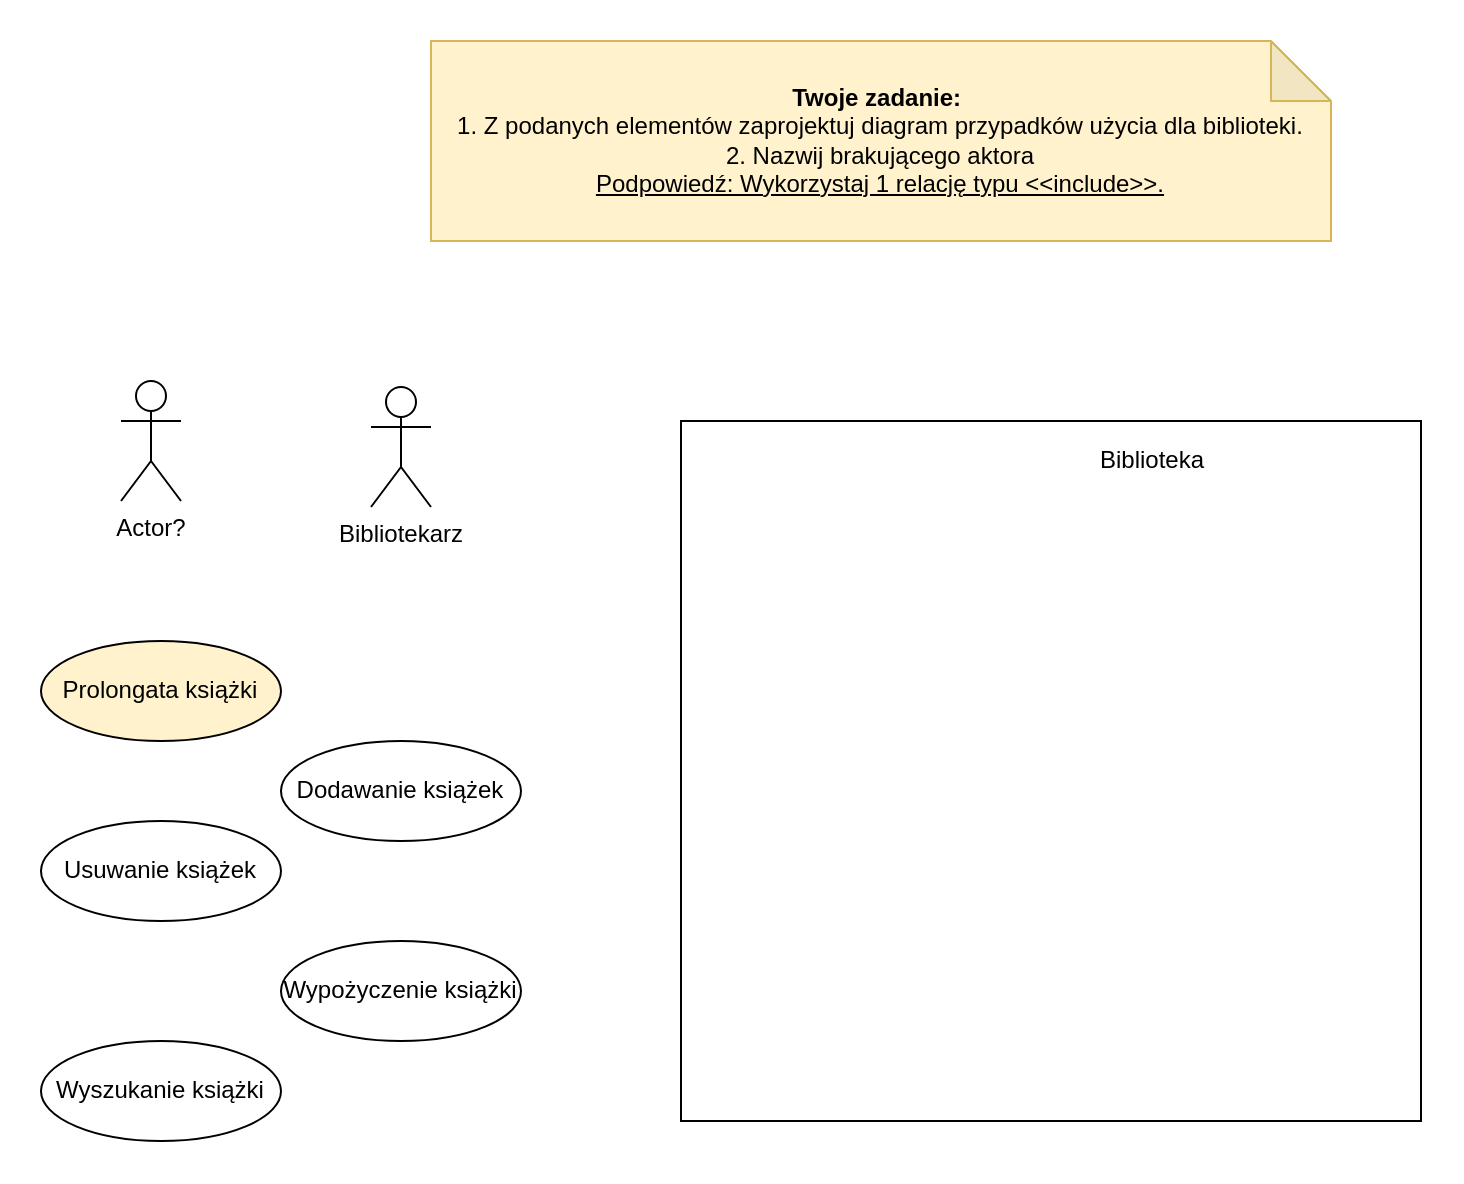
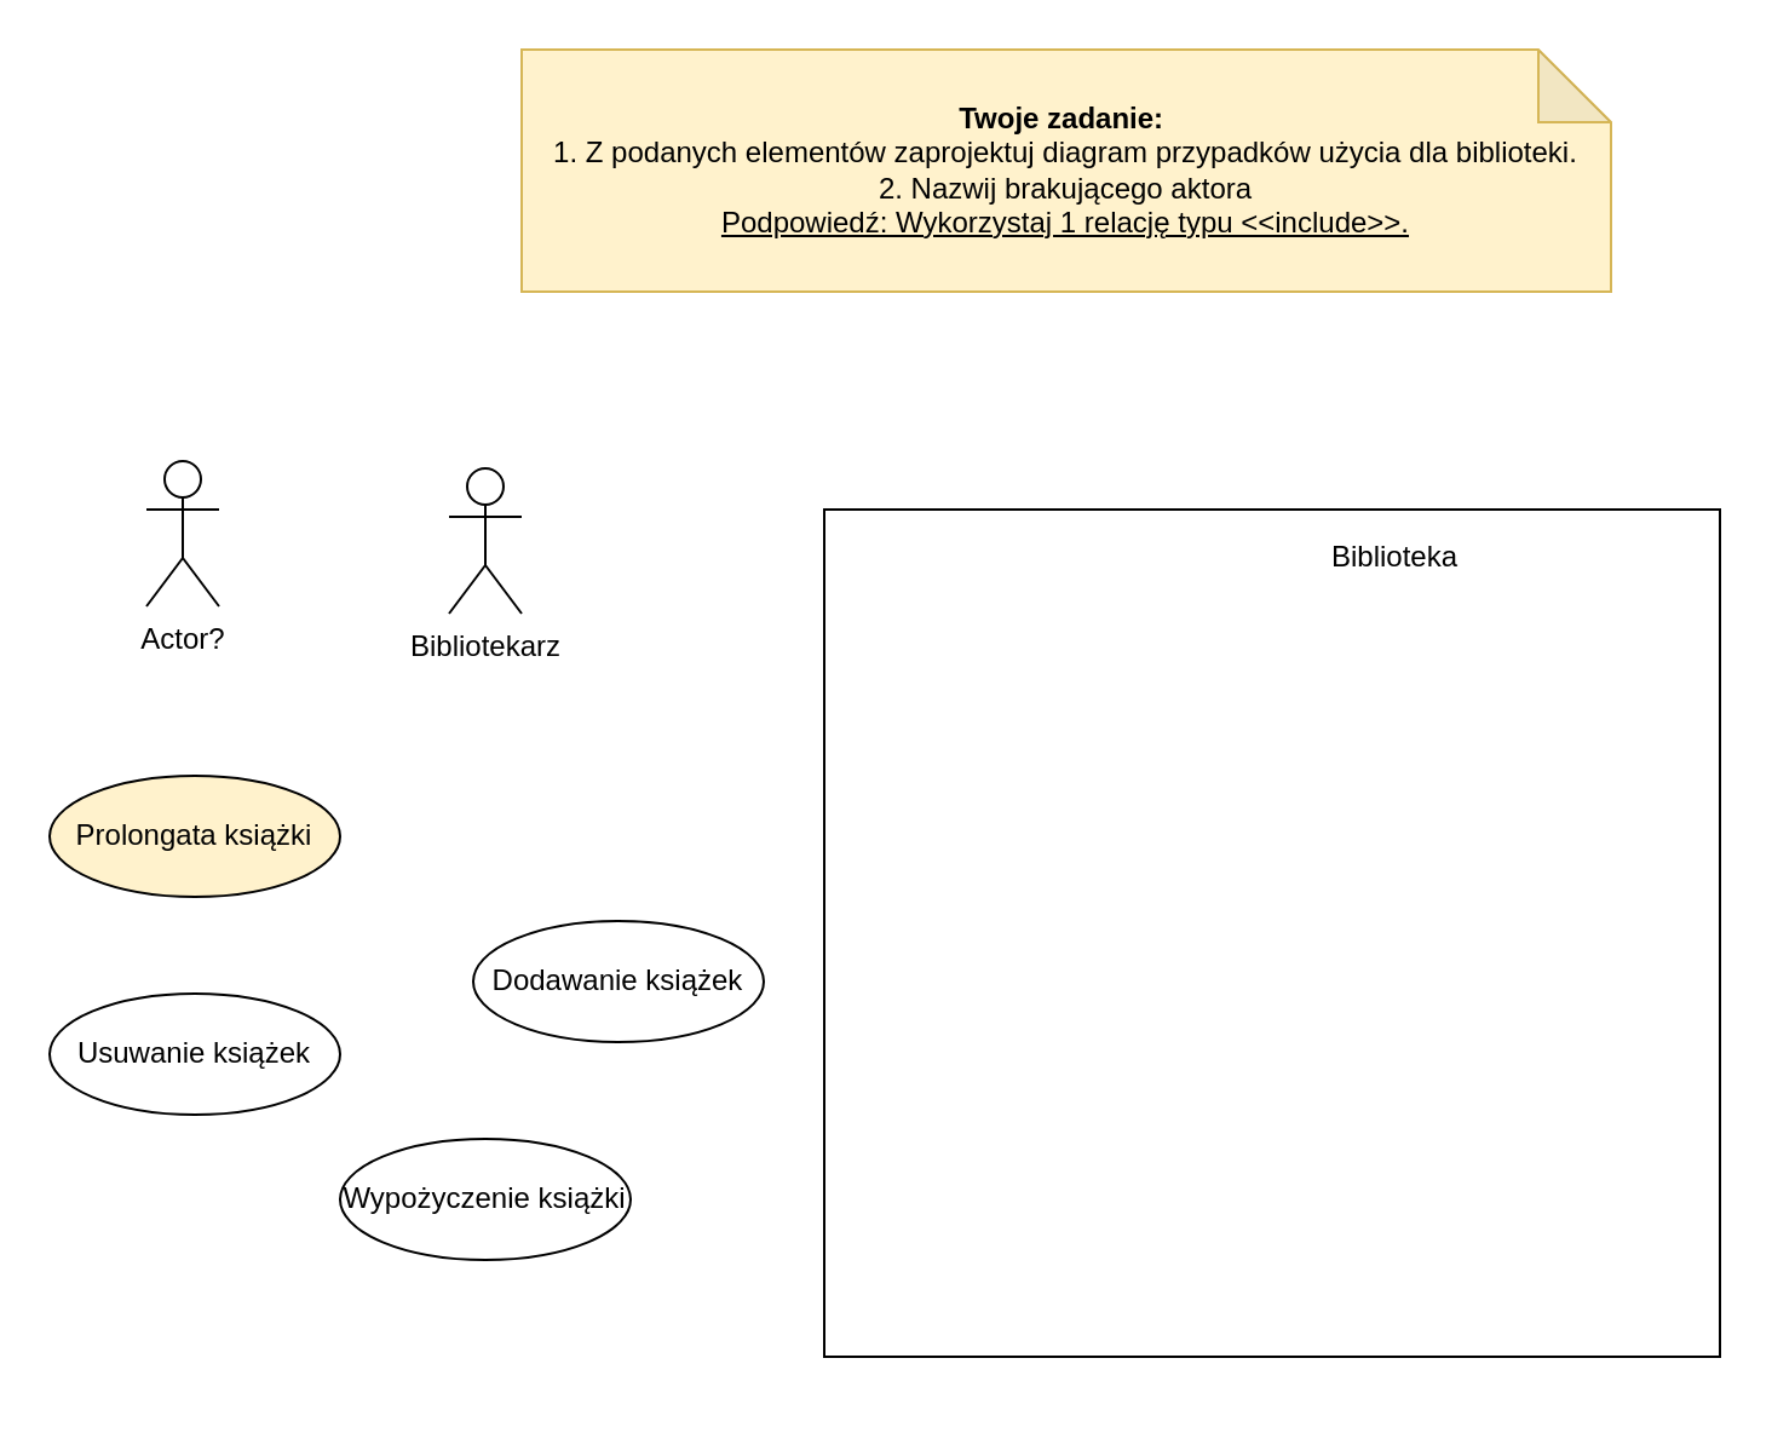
  <mxCell id="0" />
  <mxCell id="1" parent="0" />
  <mxCell id="2" value="" style="rounded=0;whiteSpace=wrap;html=1;" vertex="1" parent="1"><mxGeometry x="340" y="210" width="370" height="350" as="geometry" /></mxCell>
  <mxCell id="3" value="Bibliotekarz" style="shape=umlActor;verticalLabelPosition=bottom;verticalAlign=top;html=1;outlineConnect=0;" vertex="1" parent="1"><mxGeometry x="185" y="193" width="30" height="60" as="geometry" /></mxCell>
  <mxCell id="4" value="Actor?" style="shape=umlActor;verticalLabelPosition=bottom;verticalAlign=top;html=1;outlineConnect=0;" vertex="1" parent="1"><mxGeometry x="60" y="190" width="30" height="60" as="geometry" /></mxCell>
- <mxCell id="5" value="Dodawanie książek" style="ellipse;whiteSpace=wrap;html=1;" vertex="1" parent="1"><mxGeometry x="140" y="370" width="120" height="50" as="geometry" /></mxCell>
- <mxCell id="6" value="Wyszukanie książki" style="ellipse;whiteSpace=wrap;html=1;" vertex="1" parent="1"><mxGeometry x="20" y="520" width="120" height="50" as="geometry" /></mxCell>
+ <mxCell id="5" value="Dodawanie książek" style="ellipse;whiteSpace=wrap;html=1;" vertex="1" parent="1"><mxGeometry x="195" y="380" width="120" height="50" as="geometry" /></mxCell>
  <mxCell id="7" value="Usuwanie książek" style="ellipse;whiteSpace=wrap;html=1;" vertex="1" parent="1"><mxGeometry x="20" y="410" width="120" height="50" as="geometry" /></mxCell>
  <mxCell id="8" value="Wypożyczenie książki" style="ellipse;whiteSpace=wrap;html=1;" vertex="1" parent="1"><mxGeometry x="140" y="470" width="120" height="50" as="geometry" /></mxCell>
  <mxCell id="9" value="Prolongata książki" style="ellipse;whiteSpace=wrap;html=1;fillColor=#fff2cc;" vertex="1" parent="1"><mxGeometry x="20" y="320" width="120" height="50" as="geometry" /></mxCell>
  <mxCell id="10" value="Biblioteka" style="text;html=1;strokeColor=none;fillColor=none;align=center;verticalAlign=middle;whiteSpace=wrap;rounded=0;" vertex="1" parent="1"><mxGeometry x="546" y="215" width="60" height="30" as="geometry" /></mxCell>
  <mxCell id="11" value="&lt;b&gt;Twoje zadanie:&amp;nbsp;&lt;/b&gt;&lt;br&gt;1. Z podanych elementów zaprojektuj diagram przypadków użycia dla biblioteki.&lt;br&gt;2. Nazwij brakującego aktora&lt;br&gt;&lt;u&gt;Podpowiedź: Wykorzystaj 1 relację typu &amp;lt;&amp;lt;include&amp;gt;&amp;gt;.&lt;/u&gt;" style="shape=note;whiteSpace=wrap;html=1;backgroundOutline=1;darkOpacity=0.05;fillColor=#fff2cc;strokeColor=#d6b656;" vertex="1" parent="1"><mxGeometry x="215" y="20" width="450" height="100" as="geometry" /></mxCell>
